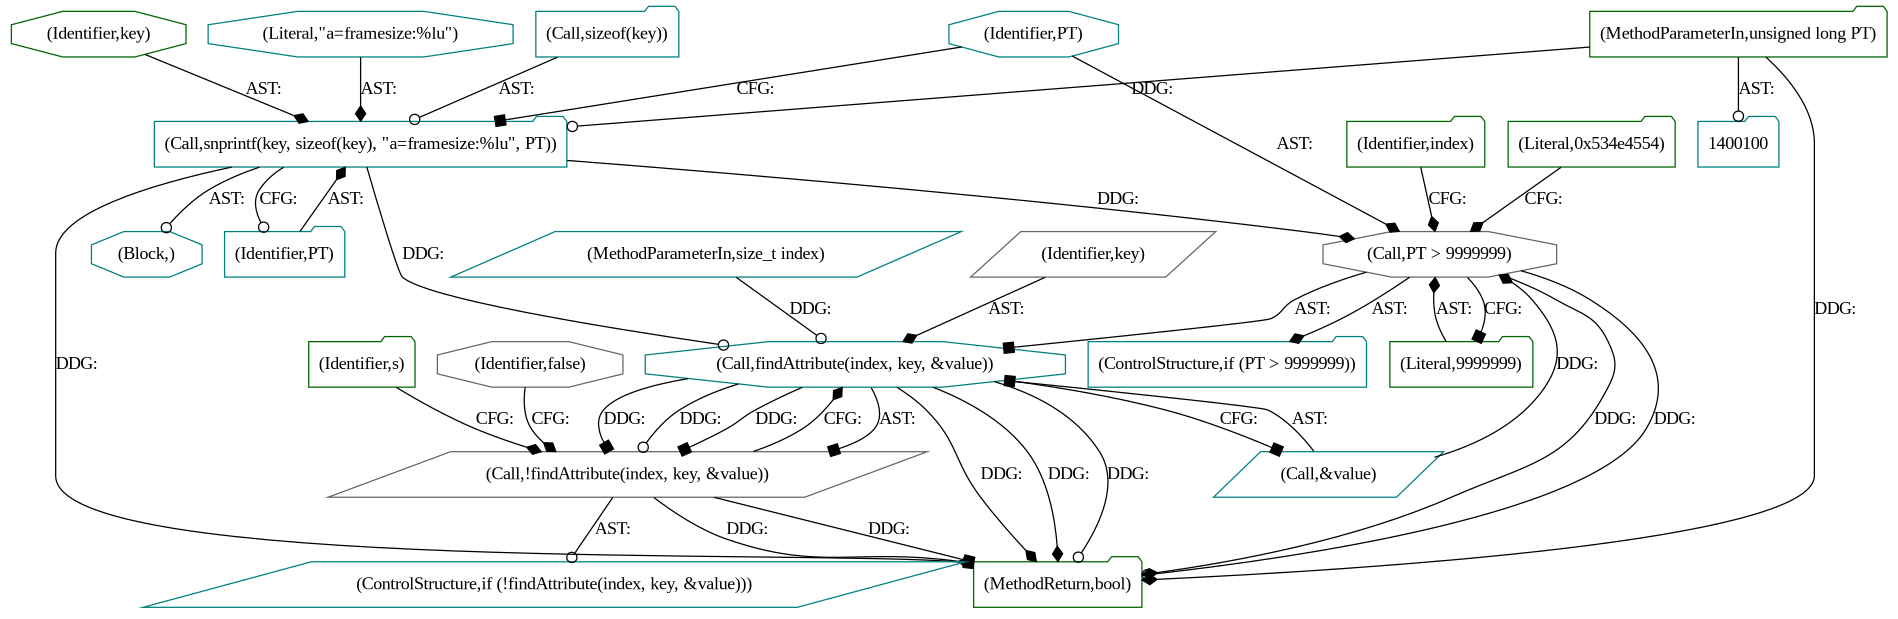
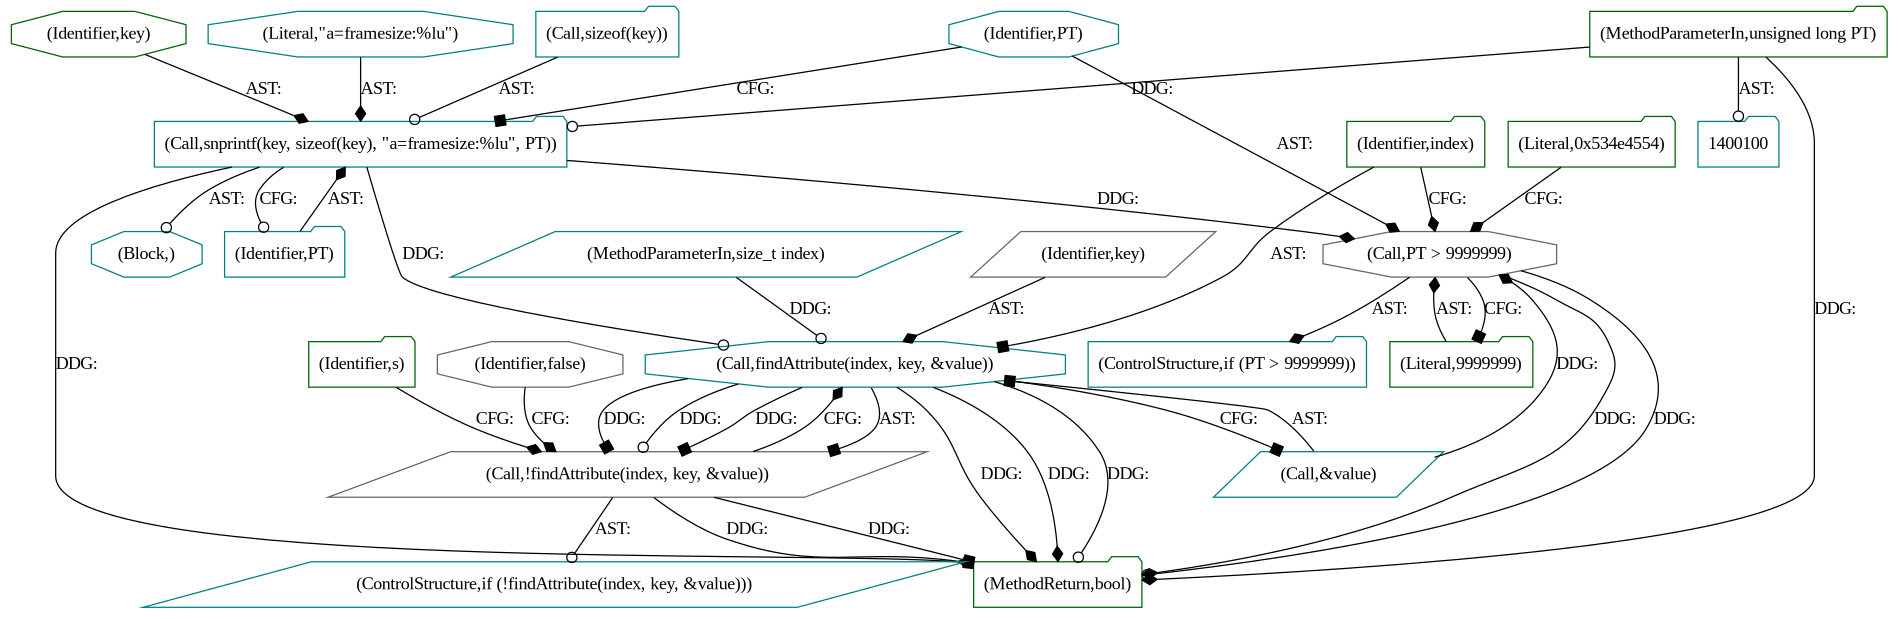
  digraph {
    fontname="Liberation Serif"
    node [color=teal fontname="Liberation Serif" shape=folder]
    edge [arrowhead=diamond fontname="Liberation Serif"]
    n1 [label="(Call,snprintf(key, sizeof(key), \"a=framesize:%lu\", PT))"]
    n2 [color=gray40 label="(Call,PT > 9999999)" shape=octagon]
    n3 [label="(Call,findAttribute(index, key, &value))" shape=octagon]
    n4 [label="(Block,)" shape=octagon]
    n5 [label="(Identifier,PT)"]
    n6 [color=darkgreen label="(MethodReturn,bool)"]
    n7 [label="(ControlStructure,if (PT > 9999999))"]
    n8 [color=darkgreen label="(Literal,9999999)"]
    n9 [color=gray40 label="(Call,!findAttribute(index, key, &value))" shape=parallelogram]
    n10 [label="(Call,&value)" shape=parallelogram]
    n11 [color=darkgreen label="(MethodParameterIn,unsigned long PT)"]
    n12 [label=1400100]
    n13 [label="(ControlStructure,if (!findAttribute(index, key, &value)))" shape=parallelogram]
    n14 [color=darkgreen label="(Identifier,key)" shape=octagon]
    n15 [label="(MethodParameterIn,size_t index)" shape=parallelogram]
    n16 [color=darkgreen label="(Identifier,index)"]
    n17 [label="(Literal,\"a=framesize:%lu\")" shape=octagon]
    n18 [color=darkgreen label="(Identifier,s)"]
    n19 [color=gray40 label="(Identifier,false)" shape=octagon]
    n20 [label="(Call,sizeof(key))"]
    n21 [color=darkgreen label="(Literal,0x534e4554)"]
    n22 [label="(Identifier,PT)" shape=octagon]
    n23 [color=gray40 label="(Identifier,key)" shape=parallelogram]
    n1 -> n2 [label="DDG: "]
    n1 -> n3 [arrowhead=odot label="DDG: "]
    n1 -> n4 [arrowhead=odot label="AST: "]
    n1 -> n5 [arrowhead=odot label="CFG: "]
    n1 -> n6 [arrowhead=box label="DDG: "]
    n2 -> n6 [label="DDG: "]
    n2 -> n6 [arrowhead=odot label="DDG: "]
    n2 -> n7 [label="AST: "]
    n2 -> n8 [arrowhead=box label="CFG: "]
    n3 -> n6 [label="DDG: "]
    n3 -> n6 [label="DDG: "]
    n3 -> n6 [arrowhead=odot label="DDG: "]
    n3 -> n9 [arrowhead=box label="AST: "]
    n3 -> n9 [arrowhead=box label="DDG: "]
    n3 -> n9 [arrowhead=odot label="DDG: "]
    n3 -> n9 [arrowhead=box label="DDG: "]
    n3 -> n10 [arrowhead=box label="CFG: "]
    n5 -> n1 [label="AST: "]
    n8 -> n2 [label="AST: "]
    n9 -> n3 [label="CFG: "]
    n9 -> n6 [label="DDG: "]
    n9 -> n6 [arrowhead=box label="DDG: "]
    n9 -> n13 [arrowhead=odot label="AST: "]
    n10 -> n2 [label="DDG: "]
    n10 -> n3 [arrowhead=box label="AST: "]
    n11 -> n1 [arrowhead=odot label="DDG: "]
    n11 -> n6 [label="DDG: "]
    n11 -> n12 [arrowhead=odot label="AST: "]
    n14 -> n1 [label="AST: "]
    n15 -> n3 [arrowhead=odot label="DDG: "]
    n16 -> n2 [label="CFG: "]
-   n2 -> n3 [arrowhead=box label="AST: "]
+   n16 -> n3 [arrowhead=box label="AST: "]
    n17 -> n1 [label="AST: "]
    n18 -> n9 [label="CFG: "]
    n19 -> n9 [label="CFG: "]
    n20 -> n1 [arrowhead=odot label="AST: "]
    n21 -> n2 [label="CFG: "]
    n22 -> n1 [arrowhead=box label="CFG: "]
    n22 -> n2 [label="AST: "]
    n23 -> n3 [label="AST: "]
  }
